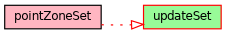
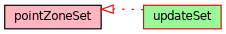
  digraph {
    rankdir=LR
    node [fontname=Helvetica fontsize=10 shape=record style=filled]
    n1 [color=black fillcolor=lightpink fontcolor=black height=0.2 label=pointZoneSet width=0.4]
    n2 [color=red height=0.2 label=updateSet width=0.4 fillcolor=palegreen]
-   n1 -> n2 [color=red fontname=Helvetica fontsize=10 labelfontname=Helvetica labelfontsize=10 style=dotted arrowhead=onormal]
+   n2 -> n1 [color=red fontname=Helvetica fontsize=10 labelfontname=Helvetica labelfontsize=10 style=dotted arrowhead=onormal]
  }
